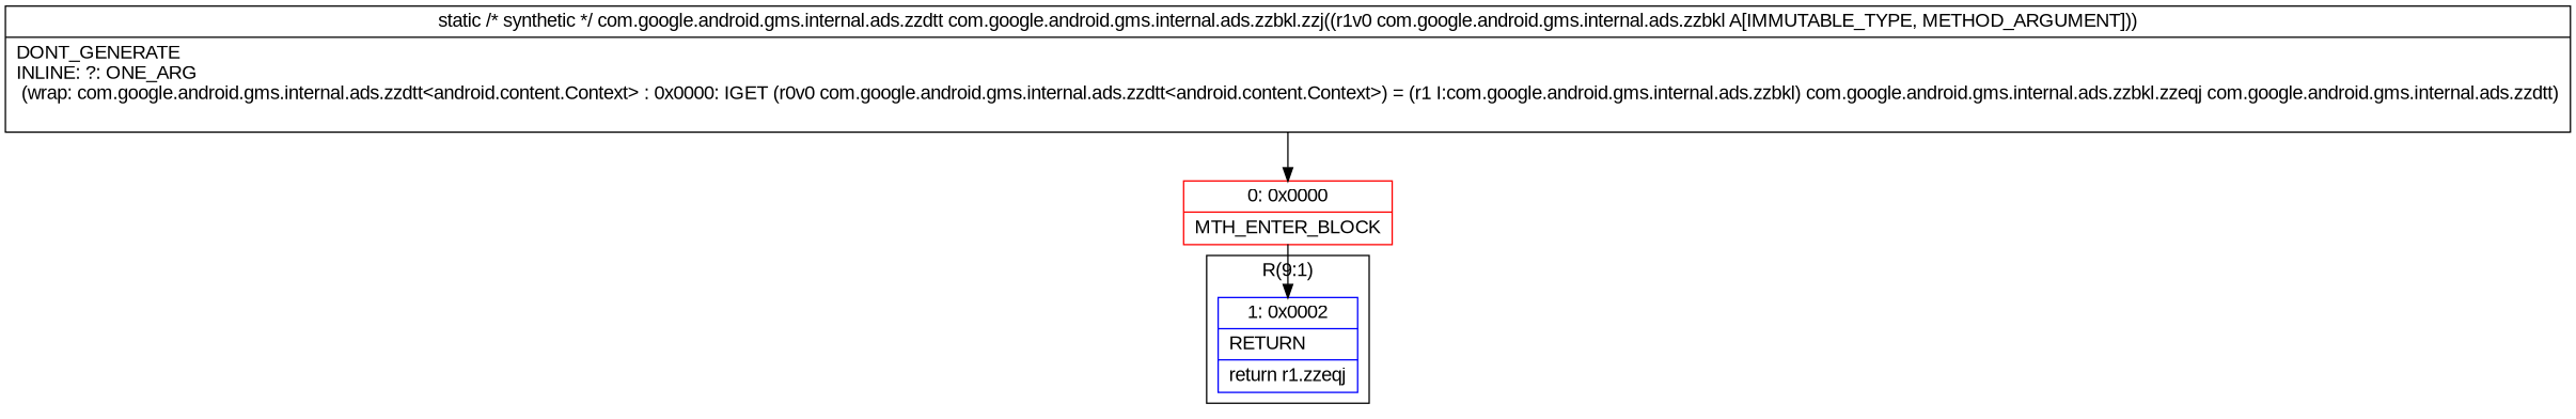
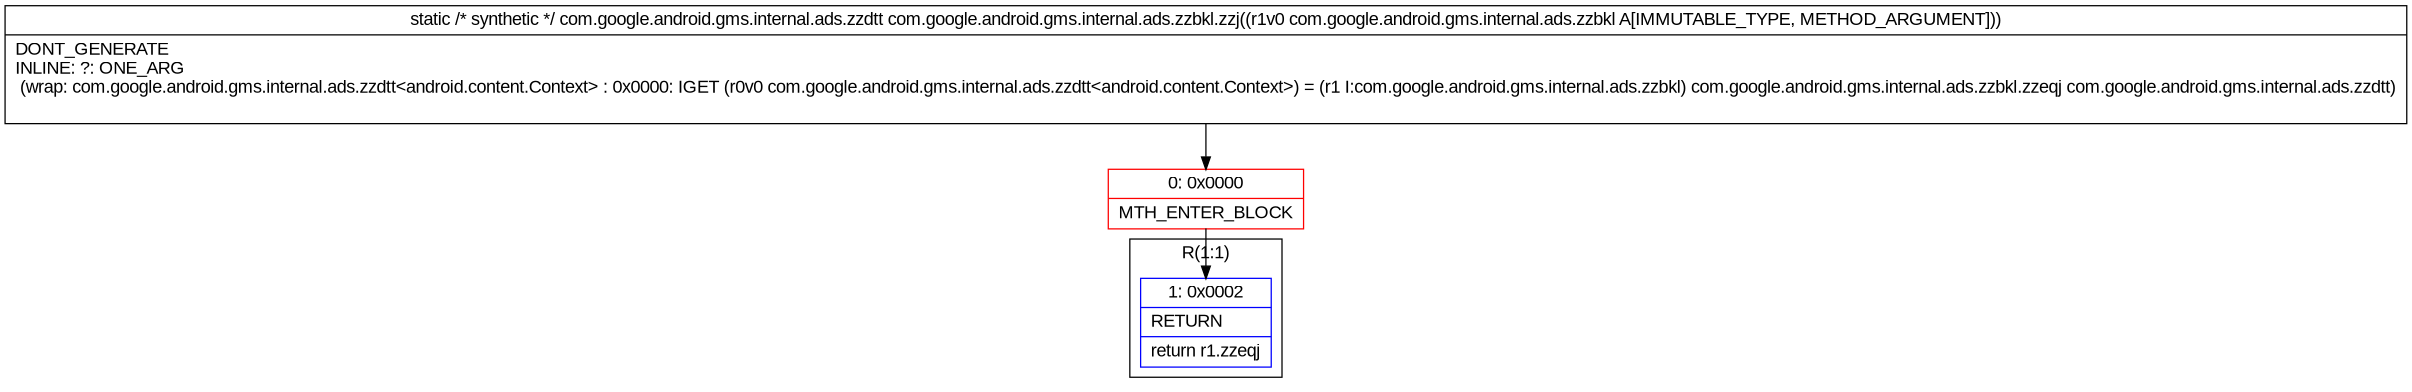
  digraph {
    fontname="Liberation Sans"
    node [shape=record fontname="Liberation Sans"]
    edge [fontname="Liberation Sans"]
    n1 [color=blue label="{1\:\ 0x0002|RETURN\l|return r1.zzeqj\l}"]
    n2 [color=red label="{0\:\ 0x0000|MTH_ENTER_BLOCK\l}"]
    n3 [label="{static \/* synthetic *\/ com.google.android.gms.internal.ads.zzdtt com.google.android.gms.internal.ads.zzbkl.zzj((r1v0 com.google.android.gms.internal.ads.zzbkl A[IMMUTABLE_TYPE, METHOD_ARGUMENT]))  | DONT_GENERATE\lINLINE: ?: ONE_ARG  \l  (wrap: com.google.android.gms.internal.ads.zzdtt\<android.content.Context\> : 0x0000: IGET  (r0v0 com.google.android.gms.internal.ads.zzdtt\<android.content.Context\>) = (r1 I:com.google.android.gms.internal.ads.zzbkl) com.google.android.gms.internal.ads.zzbkl.zzeqj com.google.android.gms.internal.ads.zzdtt)\l\l}"]
    subgraph cluster_1 {
-     label="R(9:1)"
+     label="R(1:1)"
      n1
    }
    n2 -> n1
    n3 -> n2
  }
